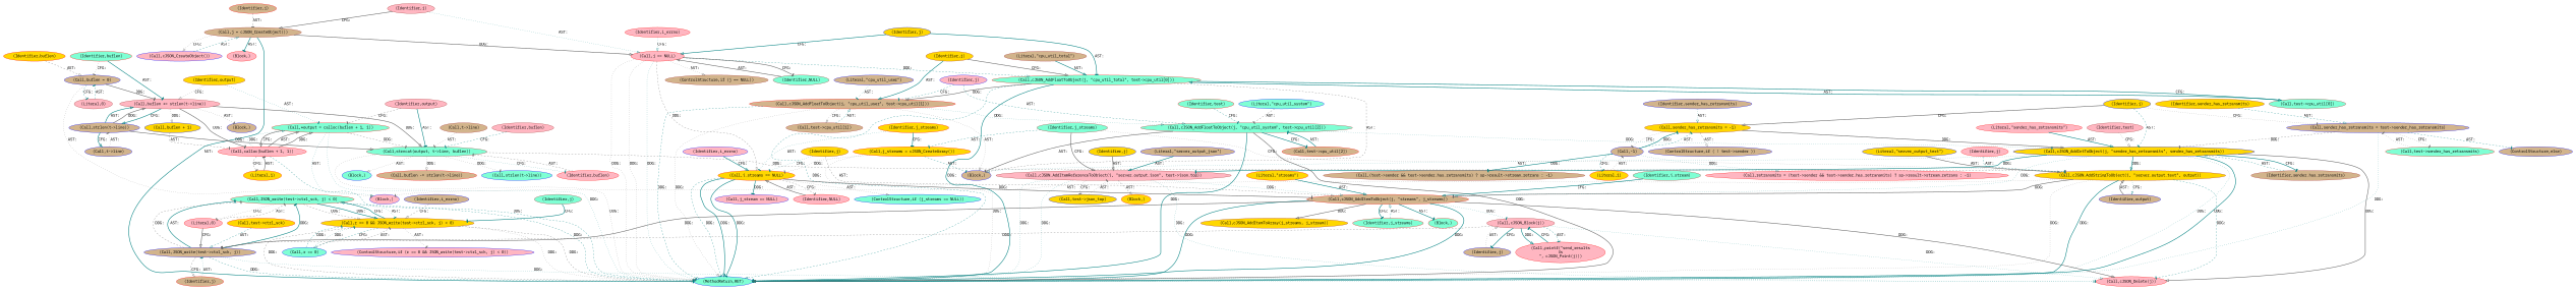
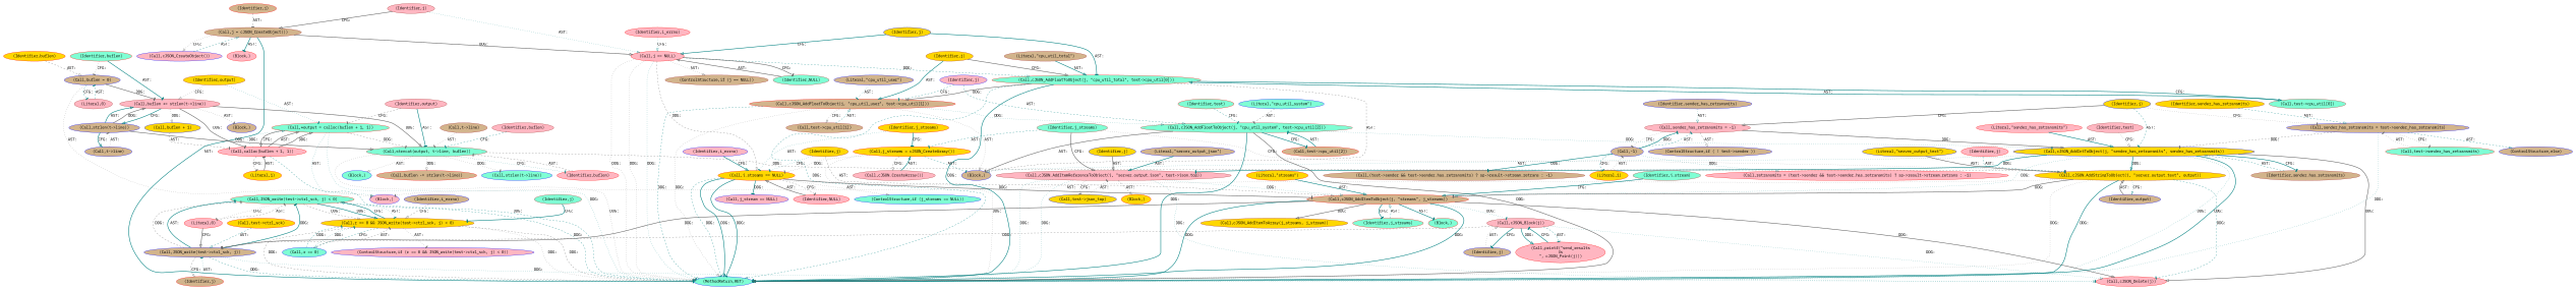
  digraph {
    fontname="IBM Plex Mono"
    node [color=red fillcolor=tan fontname="IBM Plex Mono" style=filled]
    edge [arrowhead=tee color=teal fontname="IBM Plex Mono" style=bold]
    n1 [fillcolor=aquamarine label="(Call,JSON_write(test->ctrl_sck, j) < 0)"]
    n2 [color=brown fillcolor=gold label="(Call,r == 0 && JSON_write(test->ctrl_sck, j) < 0)"]
    n3 [fillcolor=lightpink label="(Literal,0)"]
    n4 [color=blue fillcolor=aquamarine label="(MethodReturn,RET)"]
    n5 [color=blue fillcolor=aquamarine label="(Call,r == 0)"]
    n6 [color=blue fillcolor=lightpink label="(ControlStructure,if (r == 0 && JSON_write(test->ctrl_sck, j) < 0))"]
    n7 [color=blue label="(Call,JSON_write(test->ctrl_sck, j))"]
    n8 [fillcolor=lightpink label="(Call,cJSON_Delete(j))"]
    n9 [label="(Identifier,j)"]
    n10 [label="(Call,cJSON_AddItemToObject(j, \"streams\", j_streams))"]
    n11 [color=brown fillcolor=lightpink label="(Call,cJSON_Block(j))"]
    n12 [color=brown fillcolor=gold label="(Call,cJSON_AddItemToArray(j_streams, j_stream))"]
    n13 [fillcolor=aquamarine label="(Identifier,j_streams)"]
    n14 [fillcolor=aquamarine label="(Block,)"]
    n15 [color=blue label="(Identifier,j)"]
    n16 [fillcolor=lightpink label="(Call,printf(\"send_results\n%s\n\", cJSON_Print(j)))"]
    n17 [color=brown fillcolor=gold label="(Call,cJSON_AddStringToObject(j, \"server_output_text\", output))"]
    n18 [color=blue label="(Identifier,output)"]
    n19 [color=blue fillcolor=lightpink label="(Block,)"]
    n20 [color=blue fillcolor=gold label="(Call,cJSON_AddIntToObject(j, \"sender_has_retransmits\", sender_has_retransmits))"]
    n21 [color=brown fillcolor=lightpink label="(Call,cJSON_AddItemReferenceToObject(j, \"server_output_json\", test->json_top))"]
    n22 [color=blue label="(Block,)"]
    n23 [color=brown label="(Identifier,sender_has_retransmits)"]
    n24 [fillcolor=gold label="(Block,)"]
    n25 [color=blue fillcolor=gold label="(Call,test->json_top)"]
    n26 [color=brown fillcolor=aquamarine label="(Call,cJSON_AddFloatToObject(j, \"cpu_util_system\", test->cpu_util[2]))"]
    n27 [label="(Call,test->cpu_util[2])"]
    n28 [label="(Call,cJSON_AddFloatToObject(j, \"cpu_util_user\", test->cpu_util[1]))"]
    n29 [color=brown label="(Call,test->cpu_util[1])"]
    n30 [fillcolor=aquamarine label="(Call,cJSON_AddFloatToObject(j, \"cpu_util_total\", test->cpu_util[0]))"]
    n31 [color=brown fillcolor=aquamarine label="(Call,test->cpu_util[0])"]
    n32 [fillcolor=lightpink label="(Call,j == NULL)"]
    n33 [fillcolor=gold label="(Call,j_streams == NULL)"]
    n34 [color=brown label="(ControlStructure,if (j == NULL))"]
    n35 [color=brown fillcolor=aquamarine label="(Identifier,NULL)"]
    n36 [fillcolor=lightpink label="(Identifier,NULL)"]
    n37 [color=blue fillcolor=lightpink label="(Call,j_stream == NULL)"]
    n38 [color=blue fillcolor=aquamarine label="(ControlStructure,if (j_streams == NULL))"]
    n39 [color=brown label="(Call,j = cJSON_CreateObject())"]
    n40 [fillcolor=lightpink label="(Block,)"]
    n41 [color=blue fillcolor=lightpink label="(Call,cJSON_CreateObject())"]
-   n42 [color=brown fillcolor=gold label="(Call,sender_has_retransmits = -1)"]
+   n42 [color=brown fillcolor=lightpink label="(Call,sender_has_retransmits = -1)"]
    n43 [color=blue label="(Call,-1)"]
    n44 [color=blue label="(ControlStructure,if ( ! test->sender ))"]
    n45 [fillcolor=lightpink label="(Call,retransmits = (test->sender && test->sender_has_retransmits) ? sp->result->stream_retrans : -1)"]
    n46 [fillcolor=gold label="(Literal,1)"]
    n47 [color=brown label="(Call,(test->sender && test->sender_has_retransmits) ? sp->result->stream_retrans : -1)"]
    n48 [color=blue label="(Call,sender_has_retransmits = test->sender_has_retransmits)"]
    n49 [fillcolor=aquamarine label="(Call,test->sender_has_retransmits)"]
    n50 [color=blue label="(ControlStructure,else)"]
    n51 [color=brown fillcolor=aquamarine label="(Call,strncat(output, t->line, buflen))"]
    n52 [label="(Call,buflen -= strlen(t->line))"]
    n53 [fillcolor=lightpink label="(Identifier,buflen)"]
    n54 [color=blue fillcolor=aquamarine label="(Call,strlen(t->line))"]
    n55 [color=blue fillcolor=aquamarine label="(Block,)"]
    n56 [fillcolor=aquamarine label="(Call,*output = calloc(buflen + 1, 1))"]
    n57 [fillcolor=lightpink label="(Call,calloc(buflen + 1, 1))"]
    n58 [fillcolor=gold label="(Literal,1)"]
    n59 [color=brown fillcolor=lightpink label="(Call,buflen += strlen(t->line))"]
    n60 [color=blue label="(Call,strlen(t->line))"]
    n61 [color=blue fillcolor=gold label="(Call,buflen + 1)"]
    n62 [color=blue label="(Block,)"]
    n63 [color=blue label="(Call,t->line)"]
    n64 [color=blue label="(Call,buflen = 0)"]
    n65 [color=brown fillcolor=lightpink label="(Literal,0)"]
    n66 [fillcolor=gold label="(Call,j_streams = cJSON_CreateArray())"]
+   n67 [color=brown fillcolor=lightpink label="(Call,cJSON_CreateArray())"]
    n68 [color=brown fillcolor=lightpink label="(Identifier,j)"]
    n69 [fillcolor=lightpink label="(Literal,\"sender_has_retransmits\")"]
    n70 [color=brown fillcolor=aquamarine label="(Identifier,j_streams)"]
    n71 [color=brown label="(Call,t->line)"]
    n72 [color=blue fillcolor=gold label="(Identifier,j)"]
    n73 [fillcolor=gold label="(Call,test->ctrl_sck)"]
    n74 [color=blue label="(Identifier,sender_has_retransmits)"]
    n75 [color=brown fillcolor=lightpink label="(Identifier,test)"]
    n76 [color=brown fillcolor=lightpink label="(Identifier,output)"]
    n77 [color=brown fillcolor=gold label="(Identifier,j)"]
    n78 [color=brown fillcolor=aquamarine label="(Identifier,j)"]
    n79 [label="(Identifier,j)"]
    n80 [color=brown fillcolor=gold label="(Identifier,output)"]
    n81 [color=brown label="(Literal,\"cpu_util_total\")"]
    n82 [fillcolor=gold label="(Literal,\"streams\")"]
    n83 [fillcolor=gold label="(Identifier,j_streams)"]
    n84 [color=blue fillcolor=lightpink label="(Identifier,j)"]
    n85 [color=blue fillcolor=aquamarine label="(Literal,\"cpu_util_system\")"]
    n86 [color=brown fillcolor=aquamarine label="(Identifier,j_stream)"]
    n87 [color=blue label="(Literal,\"server_output_json\")"]
    n88 [color=blue label="(Identifier,i_errno)"]
    n89 [color=blue fillcolor=gold label="(Identifier,j)"]
    n90 [color=blue label="(Literal,\"cpu_util_user\")"]
    n91 [color=blue fillcolor=gold label="(Identifier,j)"]
    n92 [fillcolor=aquamarine label="(Identifier,test)"]
    n93 [color=blue fillcolor=gold label="(Literal,\"server_output_text\")"]
    n94 [fillcolor=lightpink label="(Identifier,i_errno)"]
    n95 [fillcolor=aquamarine label="(Identifier,buflen)"]
    n96 [color=brown fillcolor=gold label="(Identifier,j)"]
    n97 [color=brown fillcolor=gold label="(Identifier,sender_has_retransmits)"]
    n98 [fillcolor=gold label="(Identifier,buflen)"]
    n99 [color=blue fillcolor=lightpink label="(Identifier,i_errno)"]
    n100 [color=brown fillcolor=lightpink label="(Identifier,buflen)"]
    n101 [fillcolor=lightpink label="(Identifier,j)"]
    n1 -> n2 [label="AST: " style=dotted]
    n1 -> n2 [arrowhead=onormal color=gray40 label="DDG: " style=dashed]
    n1 -> n2 [arrowhead=onormal label="DDG: "]
    n1 -> n3 [color=gray40 label="CFG: " style=dotted]
    n1 -> n4 [label="DDG: " style=dashed]
    n2 -> n1 [arrowhead=onormal label="CFG: "]
    n2 -> n4 [arrowhead=onormal color=gray40 label="DDG: " style=dashed]
    n2 -> n4 [color=gray40 label="DDG: " style=dotted]
    n2 -> n4 [color=gray40 label="DDG: " style=dashed]
    n2 -> n5 [arrowhead=onormal label="CFG: " style=dashed]
    n2 -> n6 [color=gray40 label="AST: " style=dotted]
    n3 -> n1 [color=gray40 label="AST: " style=dashed]
    n3 -> n7 [arrowhead=onormal color=gray40 label="CFG: "]
    n5 -> n2 [color=gray40 label="AST: " style=dashed]
    n5 -> n2 [label="DDG: " style=dashed]
    n5 -> n2 [label="DDG: " style=dotted]
    n7 -> n1 [label="AST: "]
    n7 -> n1 [label="DDG: "]
    n7 -> n1 [color=gray40 label="DDG: " style=dashed]
    n7 -> n4 [label="DDG: " style=dashed]
    n7 -> n8 [label="DDG: " style=dotted]
    n7 -> n9 [arrowhead=onormal color=gray40 label="CFG: " style=dashed]
    n9 -> n7 [label="AST: " style=dotted]
    n10 -> n4 [arrowhead=onormal label="DDG: "]
    n10 -> n4 [label="DDG: "]
    n10 -> n7 [color=gray40 label="DDG: "]
    n10 -> n8 [arrowhead=onormal color=gray40 label="DDG: "]
    n10 -> n11 [label="DDG: " style=dotted]
    n10 -> n12 [arrowhead=onormal color=gray40 label="DDG: "]
    n10 -> n13 [label="CFG: "]
    n10 -> n14 [label="AST: "]
    n11 -> n7 [color=gray40 label="DDG: " style=dashed]
    n11 -> n8 [arrowhead=onormal label="DDG: " style=dotted]
    n11 -> n15 [label="CFG: "]
    n11 -> n16 [label="AST: " style=dashed]
    n11 -> n16 [arrowhead=onormal label="DDG: "]
    n13 -> n10 [arrowhead=onormal label="AST: " style=dashed]
    n15 -> n11 [arrowhead=onormal color=gray40 label="AST: " style=dotted]
    n16 -> n11 [label="CFG: "]
    n17 -> n4 [arrowhead=onormal label="DDG: "]
    n17 -> n4 [arrowhead=onormal color=gray40 label="DDG: " style=dotted]
    n17 -> n8 [label="DDG: " style=dashed]
    n17 -> n10 [color=gray40 label="DDG: "]
    n17 -> n18 [arrowhead=onormal label="CFG: " style=dotted]
    n17 -> n19 [color=gray40 label="AST: " style=dotted]
    n18 -> n17 [arrowhead=onormal color=gray40 label="AST: "]
    n20 -> n4 [label="DDG: " style=dotted]
    n20 -> n4 [label="DDG: "]
    n20 -> n8 [arrowhead=onormal color=gray40 label="DDG: "]
    n20 -> n10 [arrowhead=onormal label="DDG: " style=dotted]
    n20 -> n17 [arrowhead=onormal label="DDG: "]
    n20 -> n21 [label="DDG: "]
    n20 -> n22 [arrowhead=onormal label="AST: " style=dotted]
    n20 -> n23 [label="CFG: "]
    n21 -> n4 [arrowhead=onormal label="DDG: " style=dotted]
    n21 -> n4 [label="DDG: " style=dotted]
    n21 -> n8 [arrowhead=onormal label="DDG: " style=dotted]
    n21 -> n10 [arrowhead=onormal label="DDG: " style=dotted]
    n21 -> n24 [arrowhead=onormal color=gray40 label="AST: " style=dashed]
    n21 -> n25 [color=gray40 label="CFG: " style=dotted]
    n23 -> n20 [arrowhead=onormal label="AST: " style=dashed]
    n25 -> n21 [color=gray40 label="AST: " style=dotted]
    n26 -> n4 [label="DDG: "]
    n26 -> n4 [arrowhead=onormal color=gray40 label="DDG: "]
    n26 -> n20 [label="DDG: " style=dotted]
    n26 -> n22 [color=gray40 label="AST: "]
    n26 -> n27 [label="CFG: "]
    n27 -> n26 [label="AST: "]
    n28 -> n4 [arrowhead=onormal label="DDG: " style=dashed]
    n28 -> n4 [arrowhead=onormal color=gray40 label="DDG: " style=dotted]
    n28 -> n22 [arrowhead=onormal color=gray40 label="AST: " style=dotted]
    n28 -> n26 [arrowhead=onormal label="DDG: " style=dotted]
    n28 -> n29 [arrowhead=onormal color=gray40 label="CFG: " style=dotted]
    n29 -> n28 [arrowhead=onormal label="AST: " style=dashed]
    n30 -> n4 [arrowhead=onormal label="DDG: " style=dashed]
    n30 -> n4 [label="DDG: "]
    n30 -> n22 [arrowhead=onormal color=gray40 label="AST: " style=dashed]
    n30 -> n28 [arrowhead=onormal color=gray40 label="DDG: "]
    n30 -> n31 [arrowhead=onormal label="CFG: "]
    n31 -> n30 [arrowhead=onormal label="AST: "]
    n32 -> n4 [color=gray40 label="DDG: " style=dotted]
    n32 -> n4 [arrowhead=onormal color=gray40 label="DDG: " style=dotted]
    n32 -> n4 [label="DDG: " style=dotted]
    n32 -> n30 [arrowhead=onormal label="DDG: " style=dashed]
    n32 -> n33 [arrowhead=onormal color=gray40 label="DDG: " style=dashed]
    n32 -> n34 [arrowhead=onormal color=gray40 label="AST: " style=dotted]
    n32 -> n35 [color=gray40 label="CFG: "]
    n33 -> n4 [label="DDG: " style=dashed]
    n33 -> n4 [arrowhead=onormal label="DDG: "]
    n33 -> n4 [label="DDG: "]
    n33 -> n10 [color=gray40 label="DDG: "]
    n33 -> n36 [color=gray40 label="CFG: " style=dashed]
    n33 -> n37 [label="DDG: "]
    n33 -> n38 [arrowhead=onormal color=gray40 label="AST: " style=dotted]
    n35 -> n32 [arrowhead=onormal color=gray40 label="AST: "]
    n36 -> n33 [arrowhead=onormal color=gray40 label="AST: "]
    n39 -> n4 [label="AST: "]
    n39 -> n32 [arrowhead=onormal color=gray40 label="DDG: "]
    n39 -> n40 [label="AST: "]
    n39 -> n41 [arrowhead=onormal color=gray40 label="CFG: " style=dotted]
    n41 -> n39 [arrowhead=onormal label="AST: " style=dashed]
    n42 -> n20 [arrowhead=onormal color=gray40 label="DDG: "]
    n42 -> n43 [color=gray40 label="CFG: " style=dotted]
    n42 -> n44 [arrowhead=onormal color=gray40 label="AST: " style=dashed]
    n43 -> n42 [label="AST: " style=dashed]
    n43 -> n42 [label="DDG: "]
    n43 -> n45 [arrowhead=onormal label="DDG: " style=dotted]
    n43 -> n46 [label="CFG: " style=dashed]
    n43 -> n47 [label="DDG: "]
    n46 -> n43 [color=gray40 label="AST: " style=dotted]
    n48 -> n4 [arrowhead=onormal label="DDG: " style=dotted]
    n48 -> n20 [color=gray40 label="DDG: " style=dashed]
    n48 -> n49 [color=gray40 label="CFG: " style=dotted]
-   n48 -> n50 [label="AST: " style=dashed]
+   n48 -> n50 [arrowhead=onormal label="AST: " style=dashed]
    n49 -> n48 [color=gray40 label="AST: " style=dotted]
    n51 -> n4 [arrowhead=onormal color=gray40 label="DDG: " style=dotted]
    n51 -> n17 [color=gray40 label="DDG: " style=dashed]
    n51 -> n52 [arrowhead=onormal color=gray40 label="DDG: " style=dotted]
    n51 -> n53 [label="CFG: " style=dotted]
    n51 -> n54 [color=gray40 label="DDG: " style=dotted]
    n51 -> n55 [arrowhead=onormal color=gray40 label="AST: " style=dotted]
    n53 -> n51 [color=gray40 label="AST: " style=dashed]
    n56 -> n4 [label="DDG: " style=dotted]
    n56 -> n19 [arrowhead=onormal label="AST: " style=dotted]
    n56 -> n51 [color=gray40 label="DDG: " style=dashed]
    n56 -> n57 [arrowhead=onormal color=gray40 label="CFG: "]
    n57 -> n4 [label="DDG: " style=dashed]
    n57 -> n56 [arrowhead=onormal color=gray40 label="AST: "]
    n57 -> n56 [arrowhead=onormal color=gray40 label="DDG: "]
    n57 -> n56 [arrowhead=onormal label="DDG: " style=dotted]
    n57 -> n58 [color=gray40 label="CFG: " style=dashed]
    n58 -> n57 [color=gray40 label="AST: "]
    n59 -> n51 [arrowhead=onormal color=gray40 label="DDG: "]
    n59 -> n57 [color=gray40 label="DDG: "]
    n59 -> n60 [arrowhead=onormal label="CFG: "]
    n59 -> n61 [arrowhead=onormal color=gray40 label="DDG: " style=dotted]
    n59 -> n62 [color=gray40 label="AST: " style=dotted]
    n60 -> n51 [arrowhead=onormal color=gray40 label="DDG: "]
    n60 -> n59 [arrowhead=onormal label="AST: "]
    n60 -> n59 [arrowhead=onormal color=gray40 label="DDG: "]
    n60 -> n63 [arrowhead=onormal label="CFG: "]
    n61 -> n57 [color=gray40 label="AST: " style=dashed]
    n63 -> n60 [color=gray40 label="AST: " style=dotted]
    n64 -> n19 [color=gray40 label="AST: " style=dotted]
    n64 -> n59 [color=gray40 label="DDG: "]
    n64 -> n65 [label="CFG: " style=dashed]
    n65 -> n64 [label="AST: " style=dashed]
    n66 -> n4 [arrowhead=onormal color=gray40 label="DDG: " style=dotted]
    n66 -> n22 [label="AST: " style=dashed]
    n66 -> n33 [color=gray40 label="DDG: " style=dotted]
+   n66 -> n67 [arrowhead=onormal color=gray40 label="CFG: " style=dashed]
+   n67 -> n66 [arrowhead=onormal label="AST: "]
    n68 -> n32 [arrowhead=onormal label="AST: " style=dotted]
    n68 -> n39 [arrowhead=onormal color=gray40 label="CFG: "]
    n69 -> n20 [arrowhead=onormal label="AST: "]
    n70 -> n17 [color=gray40 label="CFG: " style=dotted]
    n70 -> n21 [arrowhead=onormal color=gray40 label="CFG: "]
    n70 -> n66 [label="AST: " style=dashed]
    n71 -> n51 [color=gray40 label="AST: " style=dotted]
    n72 -> n30 [label="AST: "]
    n72 -> n32 [arrowhead=onormal label="CFG: "]
    n73 -> n7 [arrowhead=onormal label="AST: " style=dashed]
    n74 -> n42 [arrowhead=onormal label="AST: " style=dotted]
    n75 -> n20 [arrowhead=onormal color=gray40 label="CFG: " style=dotted]
    n76 -> n51 [label="AST: "]
    n76 -> n56 [color=gray40 label="CFG: " style=dashed]
    n77 -> n10 [arrowhead=onormal color=gray40 label="AST: " style=dashed]
    n77 -> n33 [label="CFG: " style=dotted]
    n78 -> n2 [label="CFG: "]
    n79 -> n39 [color=gray40 label="AST: " style=dashed]
    n80 -> n56 [label="AST: " style=dotted]
    n80 -> n59 [arrowhead=onormal color=gray40 label="CFG: " style=dotted]
    n81 -> n30 [arrowhead=onormal label="AST: "]
    n82 -> n10 [arrowhead=onormal label="AST: "]
    n83 -> n33 [label="AST: " style=dotted]
    n83 -> n66 [label="CFG: "]
    n84 -> n26 [arrowhead=onormal label="AST: " style=dashed]
    n84 -> n28 [label="CFG: " style=dashed]
    n85 -> n26 [color=gray40 label="AST: " style=dashed]
    n86 -> n10 [arrowhead=onormal label="CFG: "]
    n87 -> n21 [arrowhead=onormal label="AST: "]
    n88 -> n2 [arrowhead=onormal color=gray40 label="CFG: " style=dashed]
    n89 -> n20 [label="AST: " style=dashed]
    n89 -> n42 [arrowhead=onormal color=gray40 label="CFG: "]
    n89 -> n48 [color=gray40 label="CFG: " style=dotted]
    n90 -> n28 [label="AST: " style=dotted]
    n91 -> n21 [arrowhead=onormal color=gray40 label="AST: "]
    n92 -> n26 [label="CFG: " style=dashed]
    n93 -> n17 [arrowhead=onormal color=gray40 label="AST: "]
    n94 -> n32 [arrowhead=onormal label="CFG: " style=dotted]
    n95 -> n59 [label="AST: "]
    n95 -> n64 [color=gray40 label="CFG: " style=dotted]
    n96 -> n28 [arrowhead=onormal label="AST: "]
    n96 -> n30 [arrowhead=onormal color=gray40 label="CFG: "]
    n97 -> n48 [arrowhead=onormal label="AST: " style=dashed]
    n98 -> n64 [arrowhead=onormal color=gray40 label="AST: " style=dashed]
    n99 -> n33 [arrowhead=onormal label="CFG: "]
    n100 -> n51 [label="CFG: " style=dashed]
    n101 -> n17 [label="AST: " style=dashed]
  }
